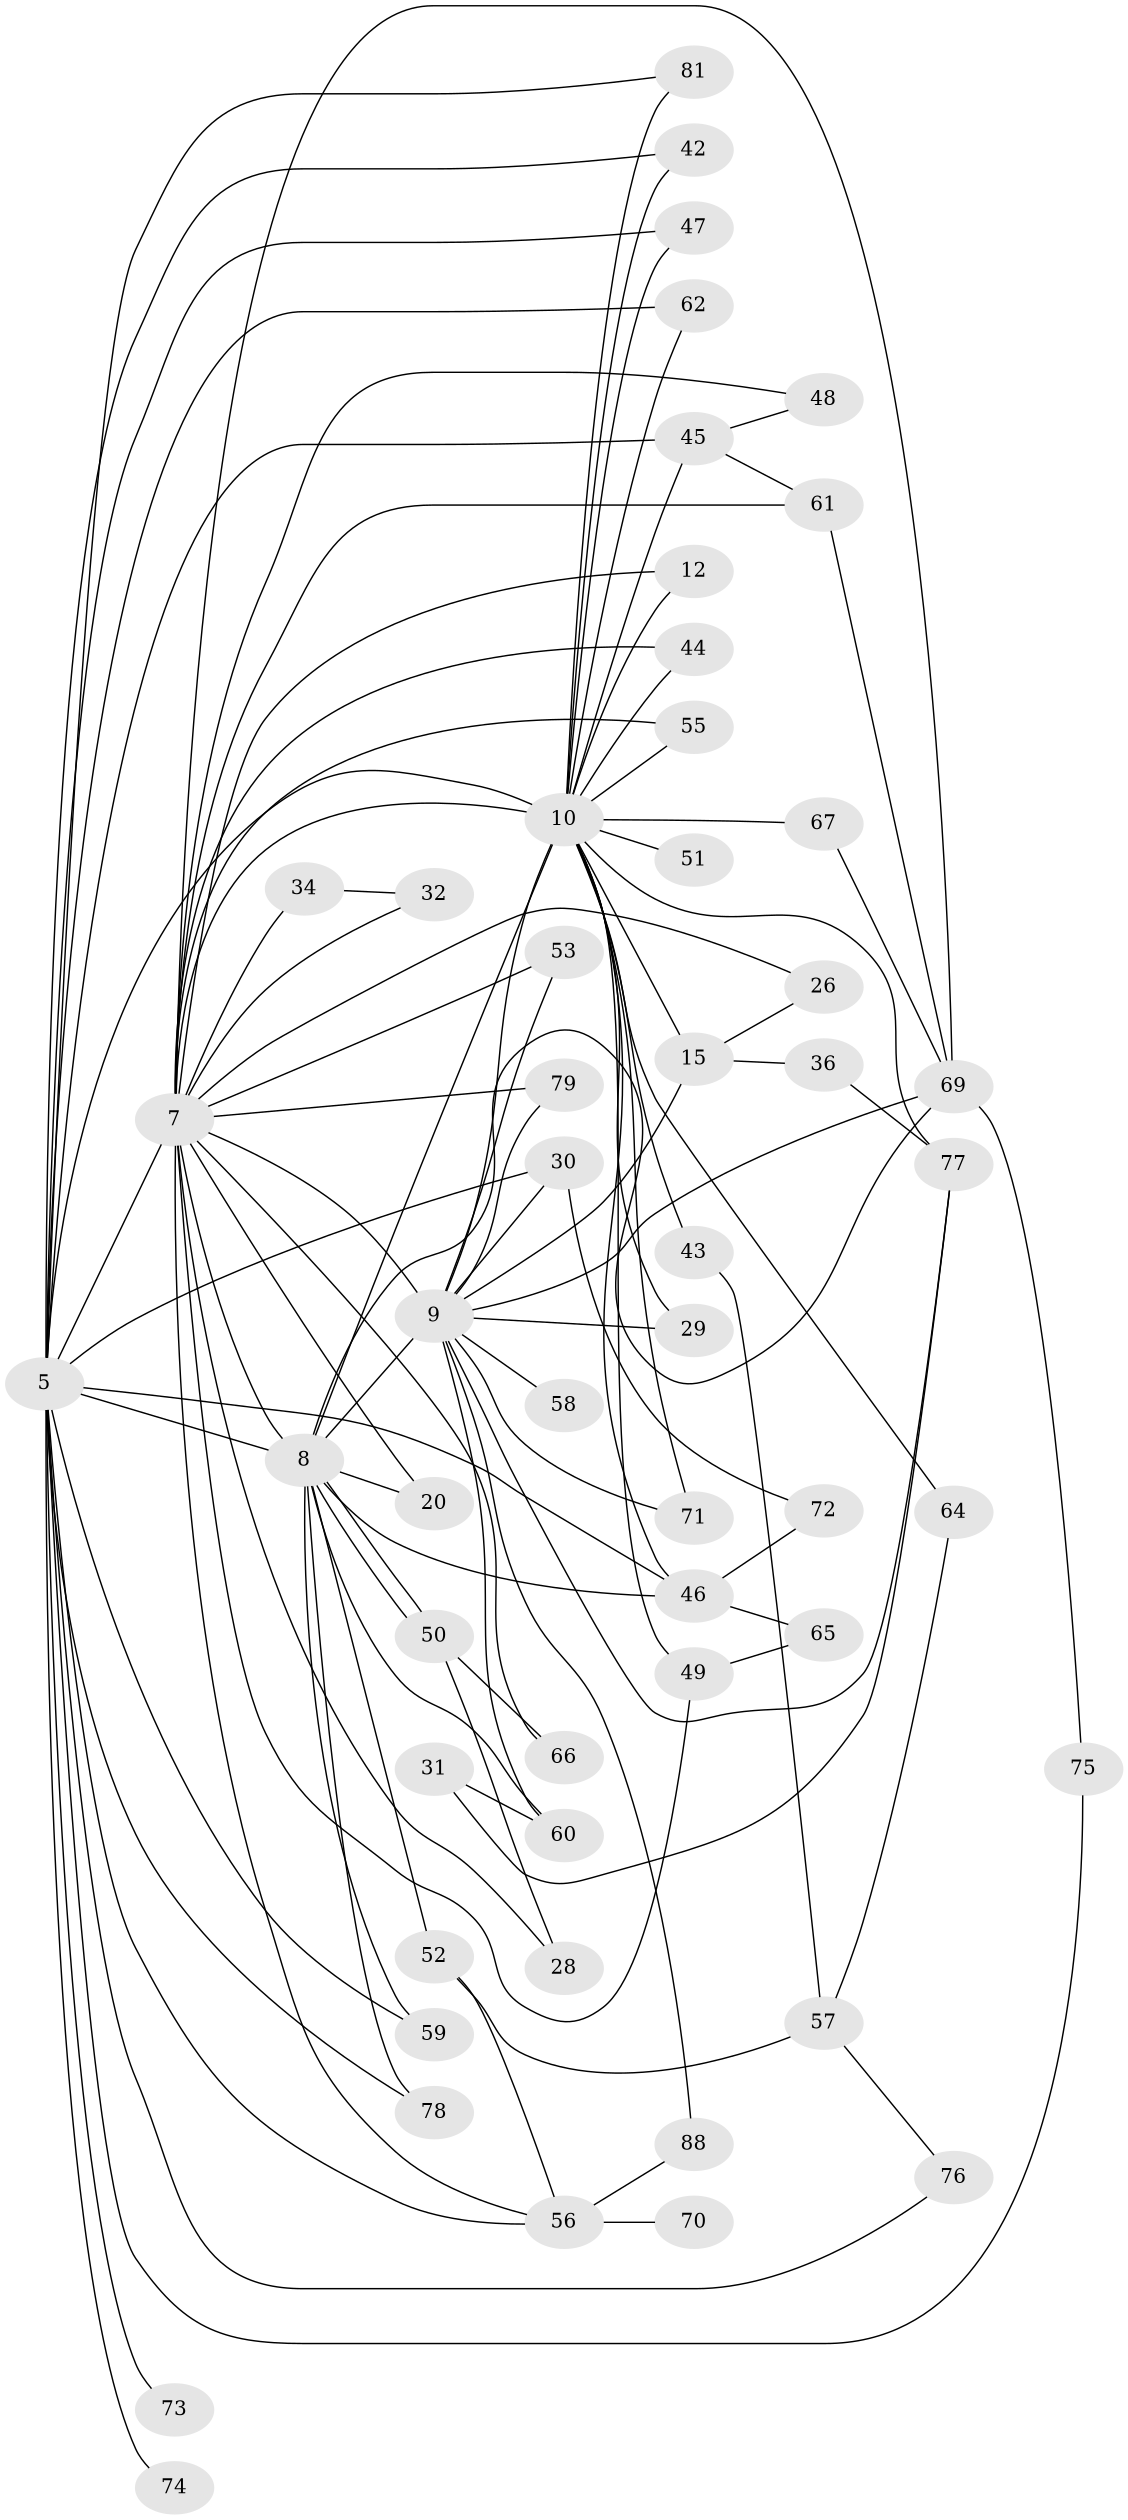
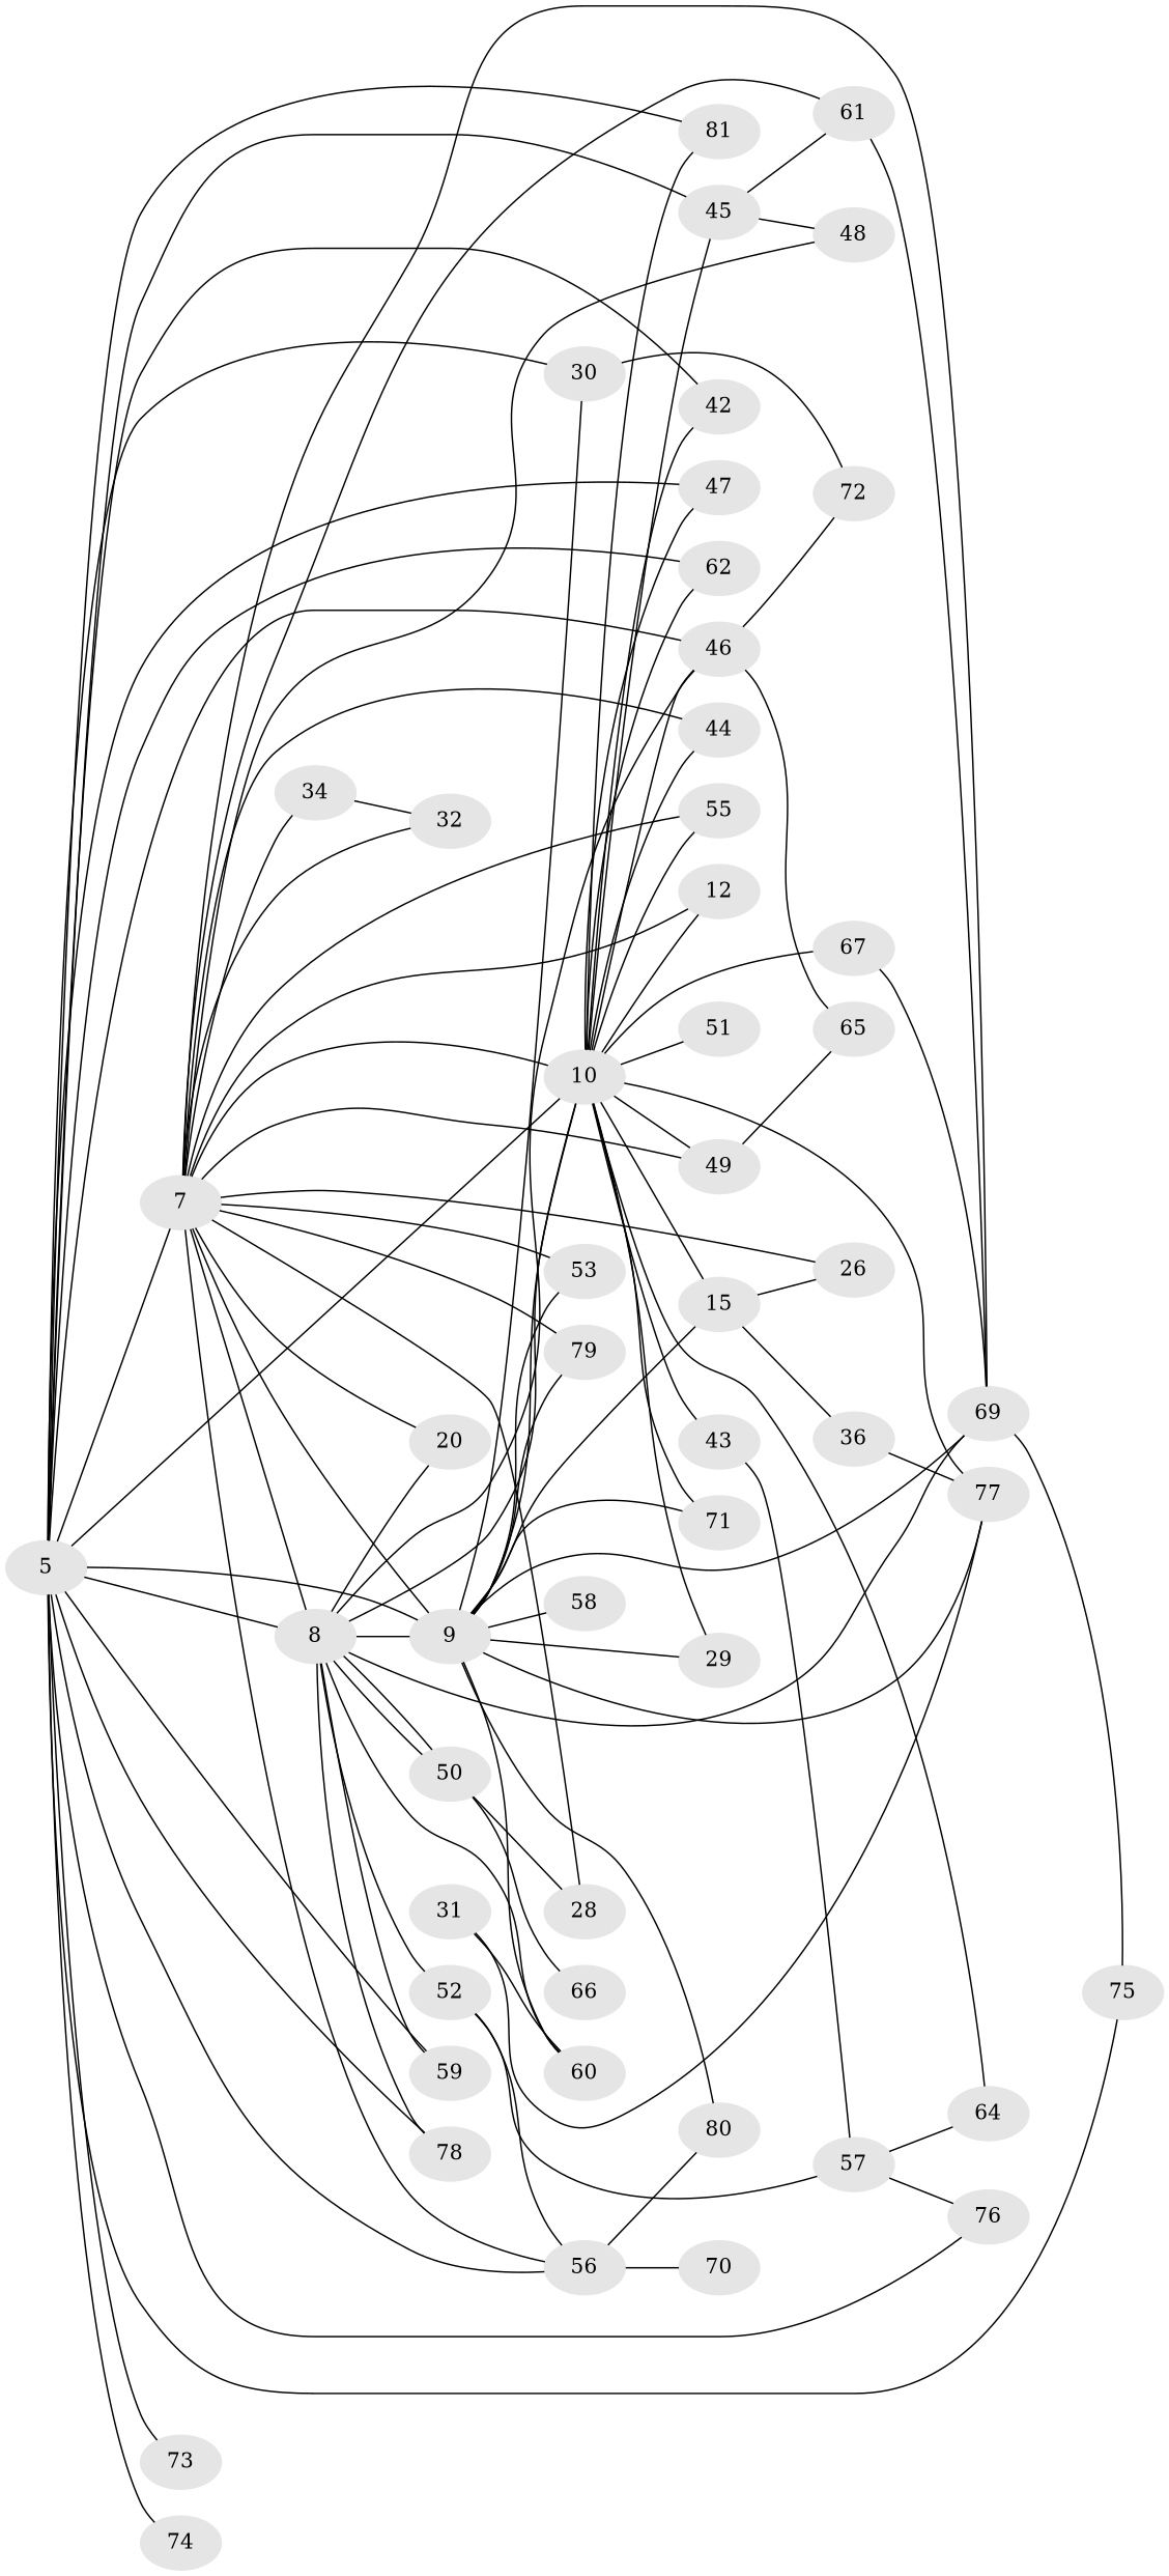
  graph {
    rankdir=LR
    node [color=gray90 style=filled]
    5 [super="+1"]
    7 [super="+6"]
    8 [super="+4"]
    9 [super="+3"]
    10 [super="+2"]
    n6 [label=81]
    30 [super="+24"]
    42
    45 [super="+18"]
    46 [super="+33"]
    47
    56 [super="+25+28"]
    59 [super="+40"]
    62 [super="+23"]
    73
    74
    75
    76
    78 [super="+21"]
    32
    12
    20
    26
    34
    44
    48
    49 [super="+41"]
    53 [super="+16"]
    55
    61 [super="+35"]
    66
    n32 [label=28]
    69 [super="+38+63"]
    79
    50
    52
    60 [super="+17"]
    15
    29
    58
    71
    77 [super="+19"]
-   80 [label=88]
+   80
    43
    51 [super="+27"]
    64
    67
    72
    65
    70
    57
    36
    31
    5 -- 7 [weight=4]
    5 -- 8 [weight=4]
+   5 -- 9 [weight=4]
    5 -- 10 [weight=4]
    5 -- n6
    5 -- 30 [weight=2]
    5 -- 42
    5 -- 45
    5 -- 46
    5 -- 47
    5 -- 56 [weight=3]
    5 -- 59 [weight=2]
    5 -- 62 [weight=2]
    5 -- 73 [weight=2]
    5 -- 74 [weight=2]
    5 -- 75
    5 -- 76
    5 -- 78 [weight=2]
    7 -- 8 [weight=4]
    7 -- 9 [weight=4]
    7 -- 10 [weight=4]
    7 -- 56
    7 -- 32
    7 -- 12
    7 -- 20
    7 -- 26
    7 -- 34 [weight=2]
    7 -- 44
    7 -- 48
    7 -- 49
    7 -- 53 [weight=2]
    7 -- 55
    7 -- 61 [weight=2]
-   7 -- 66
    7 -- n32
    7 -- 69
    7 -- 79
    8 -- 9 [weight=4]
    8 -- 10 [weight=4]
    8 -- 46
    8 -- 59
    8 -- 78
    8 -- 20
    8 -- 69
    8 -- 50
    8 -- 50
    8 -- 52
    8 -- 60
    9 -- 10 [weight=4]
    9 -- 30 [weight=2]
    9 -- 53
    9 -- 69 [weight=2]
    9 -- 79
    9 -- 60
    9 -- 15
    9 -- 29
    9 -- 58 [weight=2]
    9 -- 71
    9 -- 77
    9 -- 80
    10 -- n6
    10 -- 42
    10 -- 45
    10 -- 46
    10 -- 47
    10 -- 62
    10 -- 12
    10 -- 44
    10 -- 49 [weight=2]
    10 -- 55
    10 -- 15
    10 -- 29
    10 -- 71
    10 -- 77 [weight=2]
    10 -- 43 [weight=2]
    10 -- 51 [weight=3]
    10 -- 64
    10 -- 67
    30 -- 72
    45 -- 48
    45 -- 61
    46 -- 72
    46 -- 65
    56 -- 80
    56 -- 70
    34 -- 32
    49 -- 65
    61 -- 69
    69 -- 75
    50 -- 66
    50 -- n32
    52 -- 56
    52 -- 57
    15 -- 26
    15 -- 36
    43 -- 57
    67 -- 69
    57 -- 76
    57 -- 64
    36 -- 77
    31 -- 60
    31 -- 77
  }
